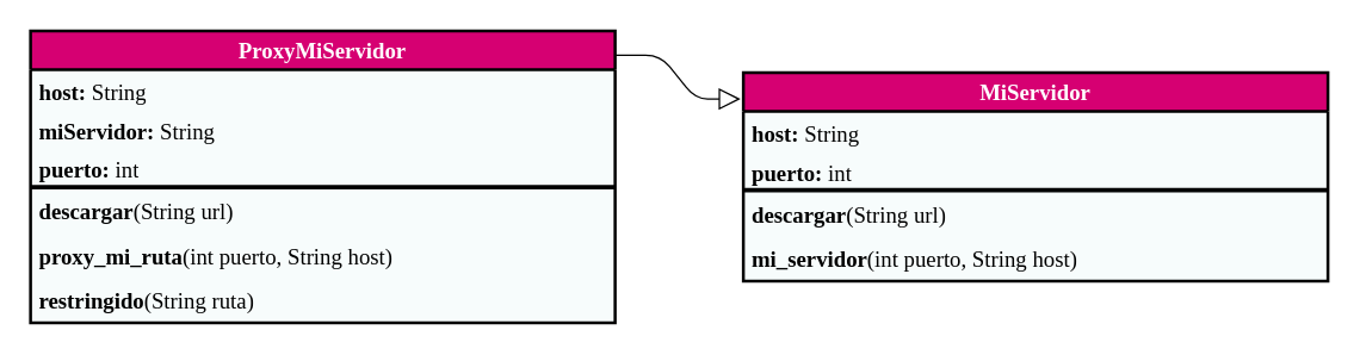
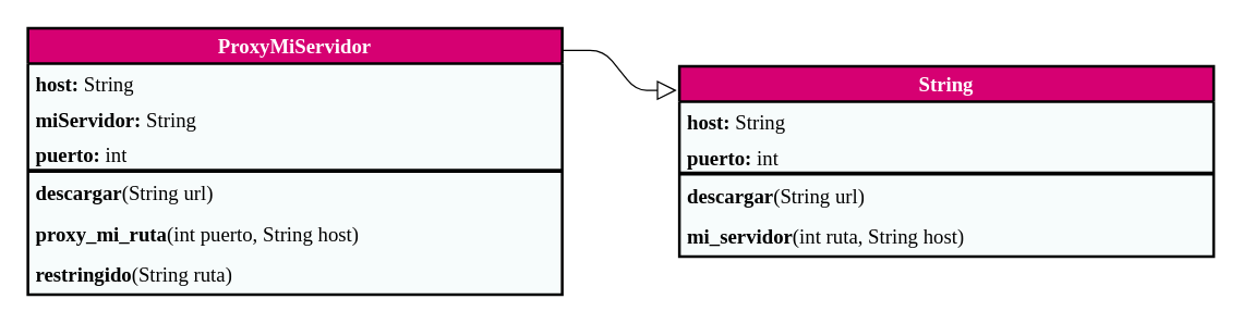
  <mxCell id="0" />
  <mxCell id="1" parent="0" />
- <mxCell id="2" value="MiServidor" style="swimlane;fontStyle=1;childLayout=stackLayout;horizontal=1;startSize=26;fillColor=#D60072;horizontalStack=0;resizeParent=1;resizeParentMax=0;resizeLast=0;collapsible=1;marginBottom=0;whiteSpace=wrap;html=1;points=[[0,0,0,0,0],[0,0.25,0,0,0],[0,0.5,0,0,0],[0,0.75,0,0,0],[0,1,0,0,0],[0.25,0,0,0,0],[0.25,1,0,0,0],[0.5,0,0,0,0],[0.5,1,0,0,0],[0.75,0,0,0,0],[0.75,1,0,0,0],[1,0,0,0,0],[1,0.25,0,0,0],[1,0.5,0,0,0],[1,0.75,0,0,0],[1,1,0,0,0]];fontColor=#ffffff;strokeColor=#000000;fontSize=15;strokeWidth=2;swimlaneFillColor=#F7FCFC;fontFamily=Verdana;" vertex="1" parent="1"><mxGeometry x="498" y="48" width="392" height="140" as="geometry" /></mxCell>
+ <mxCell id="2" value="String" style="swimlane;fontStyle=1;childLayout=stackLayout;horizontal=1;startSize=26;fillColor=#D60072;horizontalStack=0;resizeParent=1;resizeParentMax=0;resizeLast=0;collapsible=1;marginBottom=0;whiteSpace=wrap;html=1;points=[[0,0,0,0,0],[0,0.25,0,0,0],[0,0.5,0,0,0],[0,0.75,0,0,0],[0,1,0,0,0],[0.25,0,0,0,0],[0.25,1,0,0,0],[0.5,0,0,0,0],[0.5,1,0,0,0],[0.75,0,0,0,0],[0.75,1,0,0,0],[1,0,0,0,0],[1,0.25,0,0,0],[1,0.5,0,0,0],[1,0.75,0,0,0],[1,1,0,0,0]];fontColor=#ffffff;strokeColor=#000000;fontSize=15;strokeWidth=2;swimlaneFillColor=#F7FCFC;fontFamily=Verdana;" vertex="1" parent="1"><mxGeometry x="498" y="48" width="392" height="140" as="geometry" /></mxCell>
  <mxCell id="3" value="&lt;b&gt;host: &lt;/b&gt;String" style="text;strokeColor=none;fillColor=none;align=left;verticalAlign=top;spacingLeft=4;spacingRight=4;overflow=hidden;rotatable=0;points=[[0,0.5],[1,0.5]];portConstraint=eastwest;whiteSpace=wrap;html=1;fontColor=#000000;fontSize=15;fontFamily=Verdana;" vertex="1" parent="2"><mxGeometry y="26" width="392" height="26" as="geometry" /></mxCell>
  <mxCell id="4" value="&lt;b&gt;puerto: &lt;/b&gt;int" style="text;strokeColor=none;fillColor=none;align=left;verticalAlign=top;spacingLeft=4;spacingRight=4;overflow=hidden;rotatable=0;points=[[0,0.5],[1,0.5]];portConstraint=eastwest;whiteSpace=wrap;html=1;fontColor=#000000;fontSize=15;fontFamily=Verdana;" vertex="1" parent="2"><mxGeometry y="52" width="392" height="26" as="geometry" /></mxCell>
  <mxCell id="5" value="" style="line;strokeWidth=3;fillColor=none;align=left;verticalAlign=middle;spacingTop=-1;spacingLeft=3;spacingRight=3;rotatable=0;labelPosition=right;points=[];portConstraint=eastwest;strokeColor=inherit;fontColor=#000000;fontSize=15;fontFamily=Verdana;" vertex="1" parent="2"><mxGeometry y="78" width="392" height="2" as="geometry" /></mxCell>
  <mxCell id="6" value="&lt;b&gt;descargar&lt;/b&gt;(String url)" style="text;strokeColor=none;fillColor=none;align=left;verticalAlign=top;spacingLeft=4;spacingRight=4;overflow=hidden;rotatable=0;points=[[0,0.5],[1,0.5]];portConstraint=eastwest;whiteSpace=wrap;html=1;fontColor=#000000;fontSize=15;fontFamily=Verdana;" vertex="1" parent="2"><mxGeometry y="80" width="392" height="30" as="geometry" /></mxCell>
- <mxCell id="7" value="&lt;b&gt;mi_servidor&lt;/b&gt;(int puerto, String host)" style="text;strokeColor=none;fillColor=none;align=left;verticalAlign=top;spacingLeft=4;spacingRight=4;overflow=hidden;rotatable=0;points=[[0,0.5],[1,0.5]];portConstraint=eastwest;whiteSpace=wrap;html=1;fontColor=#000000;fontSize=15;fontFamily=Verdana;" vertex="1" parent="2"><mxGeometry y="110" width="392" height="30" as="geometry" /></mxCell>
+ <mxCell id="7" value="&lt;b&gt;mi_servidor&lt;/b&gt;(int ruta, String host)" style="text;strokeColor=none;fillColor=none;align=left;verticalAlign=top;spacingLeft=4;spacingRight=4;overflow=hidden;rotatable=0;points=[[0,0.5],[1,0.5]];portConstraint=eastwest;whiteSpace=wrap;html=1;fontColor=#000000;fontSize=15;fontFamily=Verdana;" vertex="1" parent="2"><mxGeometry y="110" width="392" height="30" as="geometry" /></mxCell>
  <mxCell id="8" value="ProxyMiServidor" style="swimlane;fontStyle=1;childLayout=stackLayout;horizontal=1;startSize=26;fillColor=#D60072;horizontalStack=0;resizeParent=1;resizeParentMax=0;resizeLast=0;collapsible=1;marginBottom=0;whiteSpace=wrap;html=1;points=[[0,0,0,0,0],[0,0.25,0,0,0],[0,0.5,0,0,0],[0,0.75,0,0,0],[0,1,0,0,0],[0.25,0,0,0,0],[0.25,1,0,0,0],[0.5,0,0,0,0],[0.5,1,0,0,0],[0.75,0,0,0,0],[0.75,1,0,0,0],[1,0,0,0,0],[1,0.25,0,0,0],[1,0.5,0,0,0],[1,0.75,0,0,0],[1,1,0,0,0]];fontColor=#ffffff;strokeColor=#000000;fontSize=15;strokeWidth=2;swimlaneFillColor=#F7FCFC;fontFamily=Verdana;" vertex="1" parent="1"><mxGeometry x="20" y="20" width="392" height="196" as="geometry" /></mxCell>
  <mxCell id="9" value="&lt;b&gt;host:&amp;nbsp;&lt;/b&gt;String" style="text;strokeColor=none;fillColor=none;align=left;verticalAlign=top;spacingLeft=4;spacingRight=4;overflow=hidden;rotatable=0;points=[[0,0.5],[1,0.5]];portConstraint=eastwest;whiteSpace=wrap;html=1;fontColor=#000000;fontSize=15;fontFamily=Verdana;" vertex="1" parent="8"><mxGeometry y="26" width="392" height="26" as="geometry" /></mxCell>
  <mxCell id="10" value="&lt;b&gt;miServidor: &lt;/b&gt;String" style="text;strokeColor=none;fillColor=none;align=left;verticalAlign=top;spacingLeft=4;spacingRight=4;overflow=hidden;rotatable=0;points=[[0,0.5],[1,0.5]];portConstraint=eastwest;whiteSpace=wrap;html=1;fontColor=#000000;fontSize=15;fontFamily=Verdana;" vertex="1" parent="8"><mxGeometry y="52" width="392" height="26" as="geometry" /></mxCell>
  <mxCell id="11" value="&lt;b&gt;puerto:&amp;nbsp;&lt;/b&gt;int" style="text;strokeColor=none;fillColor=none;align=left;verticalAlign=top;spacingLeft=4;spacingRight=4;overflow=hidden;rotatable=0;points=[[0,0.5],[1,0.5]];portConstraint=eastwest;whiteSpace=wrap;html=1;fontColor=#000000;fontSize=15;fontFamily=Verdana;" vertex="1" parent="8"><mxGeometry y="78" width="392" height="26" as="geometry" /></mxCell>
  <mxCell id="12" value="" style="line;strokeWidth=3;fillColor=none;align=left;verticalAlign=middle;spacingTop=-1;spacingLeft=3;spacingRight=3;rotatable=0;labelPosition=right;points=[];portConstraint=eastwest;strokeColor=inherit;fontColor=#000000;fontSize=15;fontFamily=Verdana;" vertex="1" parent="8"><mxGeometry y="104" width="392" height="2" as="geometry" /></mxCell>
  <mxCell id="13" value="&lt;b&gt;descargar&lt;/b&gt;(String url)" style="text;strokeColor=none;fillColor=none;align=left;verticalAlign=top;spacingLeft=4;spacingRight=4;overflow=hidden;rotatable=0;points=[[0,0.5],[1,0.5]];portConstraint=eastwest;whiteSpace=wrap;html=1;fontColor=#000000;fontSize=15;fontFamily=Verdana;" vertex="1" parent="8"><mxGeometry y="106" width="392" height="30" as="geometry" /></mxCell>
  <mxCell id="14" value="&lt;b&gt;proxy_mi_ruta&lt;/b&gt;(int puerto, String host)" style="text;strokeColor=none;fillColor=none;align=left;verticalAlign=top;spacingLeft=4;spacingRight=4;overflow=hidden;rotatable=0;points=[[0,0.5],[1,0.5]];portConstraint=eastwest;whiteSpace=wrap;html=1;fontColor=#000000;fontSize=15;fontFamily=Verdana;" vertex="1" parent="8"><mxGeometry y="136" width="392" height="30" as="geometry" /></mxCell>
  <mxCell id="15" value="&lt;b&gt;restringido&lt;/b&gt;(String ruta)" style="text;strokeColor=none;fillColor=none;align=left;verticalAlign=top;spacingLeft=4;spacingRight=4;overflow=hidden;rotatable=0;points=[[0,0.5],[1,0.5]];portConstraint=eastwest;whiteSpace=wrap;html=1;fontColor=#000000;fontSize=15;fontFamily=Verdana;" vertex="1" parent="8"><mxGeometry y="166" width="392" height="30" as="geometry" /></mxCell>
  <mxCell id="16" value="" style="endArrow=block;dashed=0;endFill=0;endSize=12;html=1;rounded=1;entryX=-0.005;entryY=0.127;entryDx=0;entryDy=0;entryPerimeter=0;exitX=1.001;exitY=0.084;exitDx=0;exitDy=0;exitPerimeter=0;edgeStyle=entityRelationEdgeStyle;" edge="1" parent="1" source="8" target="2"><mxGeometry width="160" relative="1" as="geometry"><mxPoint x="452" y="-65" as="sourcePoint" /><mxPoint x="612" y="-65" as="targetPoint" /></mxGeometry></mxCell>
